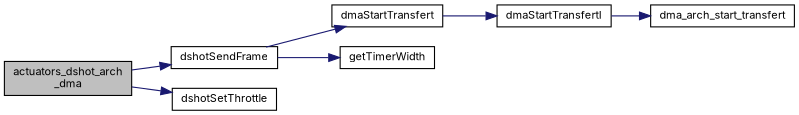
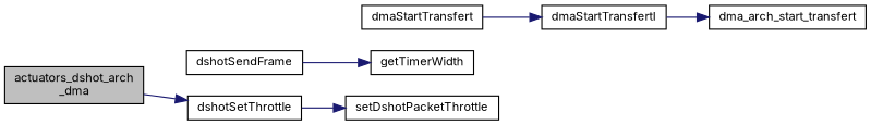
  digraph {
    fontname=Inter
    rankdir=LR
    node [color=black fillcolor=white fontname=Inter fontsize=10 shape=record style=filled]
    edge [color=midnightblue fontname=Inter fontsize=10 labelfontname=FreeSans labelfontsize=10 style=solid]
    n1 [fillcolor=grey75 fontcolor=black height=0.2 label="actuators_dshot_arch\l_dma" width=0.4]
    n2 [height=0.2 label=dshotSendFrame width=0.4]
    n3 [height=0.2 label=dshotSetThrottle width=0.4]
    n4 [height=0.2 label=dmaStartTransfert width=0.4]
    n5 [height=0.2 label=getTimerWidth width=0.4]
+   n6 [height=0.2 label=setDshotPacketThrottle width=0.4]
    n7 [height=0.2 label=dmaStartTransfertI width=0.4]
    n8 [height=0.2 label=dma_arch_start_transfert width=0.4]
-   n1 -> n2
    n1 -> n3
-   n2 -> n4
    n2 -> n5
+   n3 -> n6
    n4 -> n7
    n7 -> n8
  }
